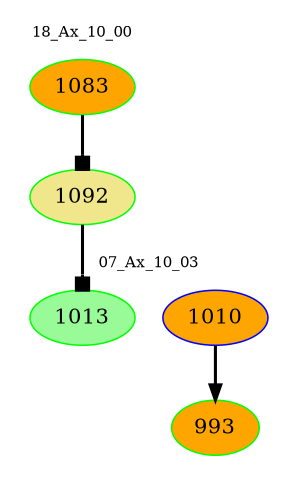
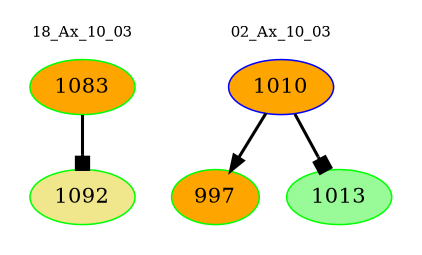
  digraph {
    node [color=green fillcolor=orange style=filled]
    edge [arrowhead=box color=black style=bold]
    n1 [label=1083]
    n2 [fillcolor=khaki label=1092]
    n3 [color=blue label=1010]
-   n4 [label=993]
+   n4 [label=997]
    n5 [fillcolor=palegreen label=1013]
    subgraph cluster_1 {
      color=white
      fontsize=10
-     label="18_Ax_10_00"
+     label="18_Ax_10_03"
      n1
      n2
    }
    subgraph cluster_2 {
      color=white
      fontsize=10
-     label="07_Ax_10_03"
+     label="02_Ax_10_03"
      n3
      n4
      n5
    }
    n1 -> n2
    n3 -> n4 [arrowhead=normal]
-   n2 -> n5
+   n3 -> n5
  }
